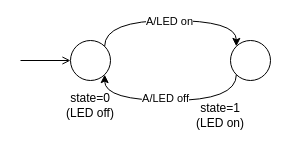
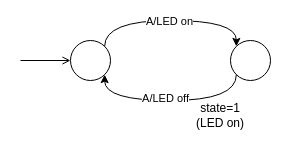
  <mxCell id="0" />
  <mxCell id="1" parent="0" />
  <mxCell id="2" value="" style="ellipse;whiteSpace=wrap;html=1;aspect=fixed;" vertex="1" parent="1"><mxGeometry x="70" y="40" width="40" height="40" as="geometry" /></mxCell>
  <mxCell id="3" value="" style="ellipse;whiteSpace=wrap;html=1;aspect=fixed;" vertex="1" parent="1"><mxGeometry x="230" y="40" width="40" height="40" as="geometry" /></mxCell>
  <mxCell id="4" value="" style="endArrow=classic;html=1;rounded=0;exitX=1;exitY=0;exitDx=0;exitDy=0;entryX=0;entryY=0;entryDx=0;entryDy=0;edgeStyle=orthogonalEdgeStyle;curved=1;" edge="1" parent="1" source="2" target="3"><mxGeometry width="50" height="50" relative="1" as="geometry"><mxPoint x="360" y="160" as="sourcePoint" /><mxPoint x="410" y="110" as="targetPoint" /><Array as="points"><mxPoint x="104" y="20" /><mxPoint x="236" y="20" /></Array></mxGeometry></mxCell>
  <mxCell id="5" value="A/LED on" style="edgeLabel;html=1;align=center;verticalAlign=middle;resizable=0;points=[];" vertex="1" connectable="0" parent="4"><mxGeometry x="-0.022" relative="1" as="geometry"><mxPoint as="offset" /></mxGeometry></mxCell>
  <mxCell id="6" value="" style="endArrow=classic;html=1;rounded=0;exitX=0;exitY=1;exitDx=0;exitDy=0;entryX=1;entryY=1;entryDx=0;entryDy=0;edgeStyle=orthogonalEdgeStyle;curved=1;" edge="1" parent="1" source="3" target="2"><mxGeometry width="50" height="50" relative="1" as="geometry"><mxPoint x="360" y="160" as="sourcePoint" /><mxPoint x="410" y="110" as="targetPoint" /><Array as="points"><mxPoint x="236" y="100" /><mxPoint x="104" y="100" /></Array></mxGeometry></mxCell>
  <mxCell id="7" value="A/LED off" style="edgeLabel;html=1;align=center;verticalAlign=middle;resizable=0;points=[];" vertex="1" connectable="0" parent="6"><mxGeometry x="0.054" y="-3" relative="1" as="geometry"><mxPoint as="offset" /></mxGeometry></mxCell>
- <mxCell id="8" value="state=0&lt;div&gt;(LED off)&lt;/div&gt;" style="text;html=1;align=center;verticalAlign=middle;whiteSpace=wrap;rounded=0;" vertex="1" parent="1"><mxGeometry x="60" y="90" width="60" height="30" as="geometry" /></mxCell>
  <mxCell id="9" value="state=1&lt;div&gt;(LED on)&lt;/div&gt;" style="text;html=1;align=center;verticalAlign=middle;whiteSpace=wrap;rounded=0;" vertex="1" parent="1"><mxGeometry x="190" y="100" width="60" height="30" as="geometry" /></mxCell>
  <mxCell id="10" value="" style="endArrow=open;html=1;rounded=0;endFill=0;" edge="1" parent="1"><mxGeometry width="50" height="50" relative="1" as="geometry"><mxPoint x="20" y="60" as="sourcePoint" /><mxPoint x="70" y="60" as="targetPoint" /></mxGeometry></mxCell>
